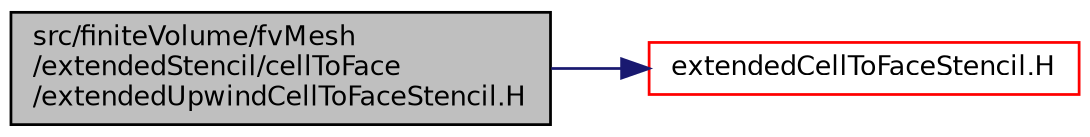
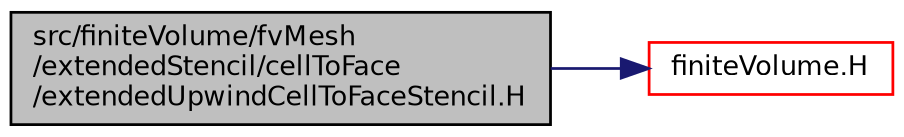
  digraph {
    rankdir=LR
    node [fontname=Helvetica fontsize=10 shape=record]
    n1 [color=black fillcolor=grey75 fontcolor=black height=0.2 label="src/finiteVolume/fvMesh\l/extendedStencil/cellToFace\l/extendedUpwindCellToFaceStencil.H" style=filled width=0.4]
-   n2 [color=red height=0.2 label="extendedCellToFaceStencil.H" width=0.4]
+   n2 [color=red height=0.2 label="finiteVolume.H" width=0.4]
    n1 -> n2 [color=midnightblue fontname=Helvetica fontsize=10 labelfontname=Helvetica labelfontsize=10 style=solid]
  }
